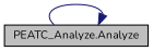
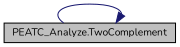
  digraph {
    rankdir=LR
    fontname=Nunito
-   n1 [color=black fillcolor=grey75 fontcolor=black fontname=Nunito fontsize=10 height=0.2 label="PEATC_Analyze.Analyze" shape=record style=filled width=0.4]
+   n1 [color=black fillcolor=grey75 fontcolor=black fontname=Nunito fontsize=10 height=0.2 label="PEATC_Analyze.TwoComplement" shape=record style=filled width=0.4]
    n1 -> n1 [color=midnightblue fontname=Nunito fontsize=10 labelfontname=Helvetica labelfontsize=10 style=solid]
  }
